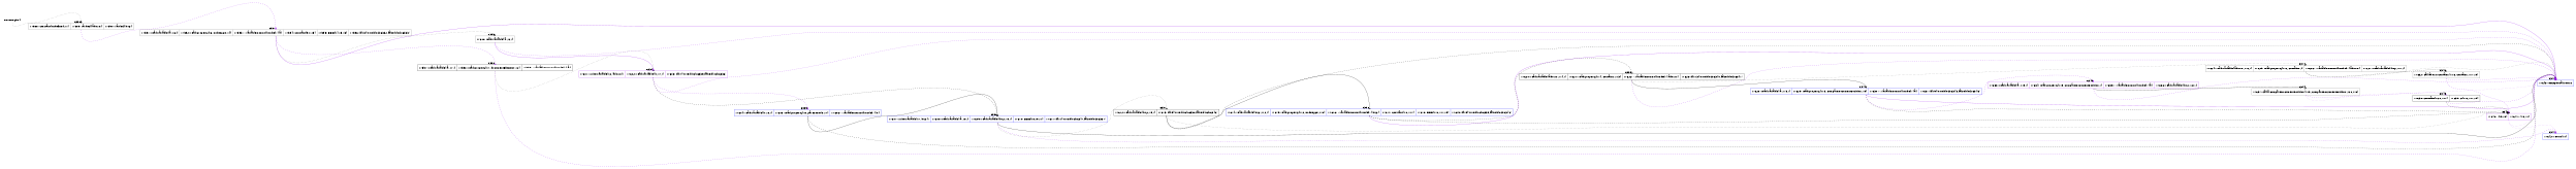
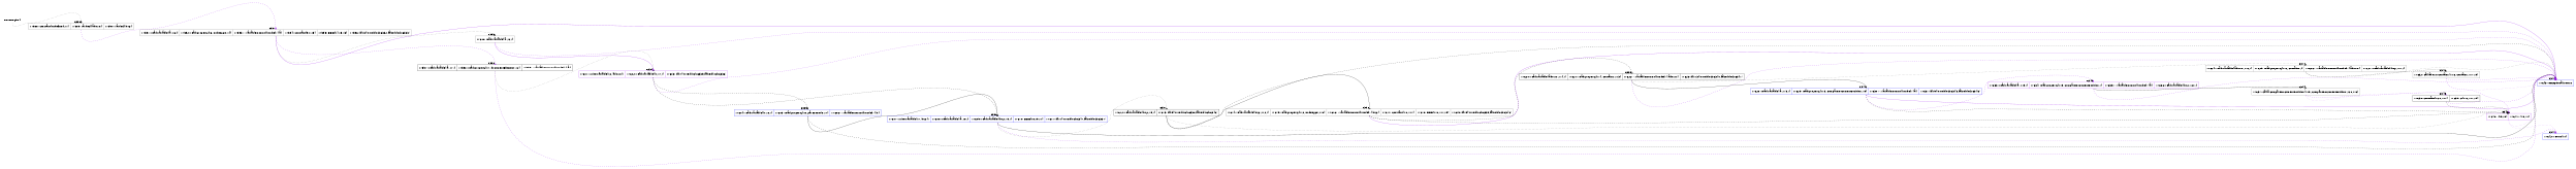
  digraph {
    rankdir=LR
    node [color=gray40 shape=record]
    edge [arrowhead=diamond color=purple headport=n style=dashed tailport=s]
    BB_entry504 [shape=none]
    n2 [label="{17588: constant[undefined,v1]|17589: vardecl['adown']|17590: vardecl['bup']}"]
    n3 [label="{17591: read-variable['a',v6,-]|17592: read-property[v6,'nodeType',v4]|17593: \<variable-non-null-undef\>['a']|17594: constant[9.0,v5]|17595: ===[v4,v5,v3]|17596: if[v3](true-block:6332,false-block:6333)}"]
    n4 [color=black label="{17597: read-variable['a',v7,-]|17598: read-property[v7,'documentElement',v2]|17599: \<variable-non-null-undef\>['a']}"]
    n5 [label="{17600: read-variable['a',v2,-]}"]
    n6 [color=blue label="{17643: exceptional-return}"]
    n7 [color=purple label="{17601: write-variable[v2,'adown']*|17602: read-variable['b',v7,-]|17603: if[v7](true-block:6335,false-block:6336)}"]
    n8 [color=blue label="{17607: write-variable[v7,'bup']*|17608: read-variable['a',v8,-]|17609: read-variable['bup',v9,-]|17610: ===[v8,v9,v1]|17611: if[v1](true-block:6347,false-block:6337)}"]
    n9 [color=blue label="{17604: read-variable['b',v8,-]|17605: read-property[v8,'parentNode',v7]|17606: \<variable-non-null-undef\>['b']}"]
    n10 [color=blue label="{17642: return[v1]}"]
    n11 [color=black label="{17612: read-variable['bup',v9,-]|17613: if[v9](true-block:6338,false-block:6346)}"]
    n12 [color=purple label="{17640: ![v9,v8]|17641: ![v8,v1]}"]
-   n13 [color=blue label="{17614: read-variable['bup',v12,-]|17615: read-property[v12,'nodeType',v10]|17616: \<variable-non-null-undef\>['bup']|17617: constant[1.0,v11]|17618: ===[v10,v11,v9]|17619: if[v9](true-block:6339,false-block:6346)}"]
+   n13 [label="{17614: read-variable['bup',v12,-]|17615: read-property[v12,'nodeType',v10]|17616: \<variable-non-null-undef\>['bup']|17617: constant[1.0,v11]|17618: ===[v10,v11,v9]|17619: if[v9](true-block:6339,false-block:6346)}"]
    n14 [color=black label="{17620: read-variable['adown',v14,-]|17621: read-property[v14,'contains',v13]|17622: \<variable-non-null-undef\>['adown']|17623: if[v13](true-block:6340,false-block:6341)}"]
    n15 [label="{17624: read-variable['adown',v16,-]|17625: read-property[v16,'contains',-]|17626: \<variable-non-null-undef\>['adown']|17627: read-variable['bup',v17,-]}"]
    n16 [color=blue label="{17628: read-variable['a',v15,-]|17629: read-property[v15,'compareDocumentPosition',v9]|17630: \<variable-non-null-undef\>['a']|17631: if[v9](true-block:6343,false-block:6346)}"]
    n17 [label="{17632: call-adown.contains [v16,'contains',v17,v9]}"]
    n18 [color=purple label="{17633: read-variable['a',v19,-]|17634: read-property[v19,'compareDocumentPosition',-]|17635: \<variable-non-null-undef\>['a']|17636: read-variable['bup',v20,-]}"]
    n19 [label="{17637: call-a.compareDocumentPosition [v19,'compareDocumentPosition',v20,v16]}"]
    n20 [color=black label="{17638: constant[16.0,v17]|17639: &[v16,v17,v9]}"]
    BB_entry504 -> n2 [color=black headlabel="    6330" style=dotted]
    n2 -> n3 [headlabel="      6331"]
    n3 -> n4 [arrowhead=tee headlabel="      6332"]
    n3 -> n5 [color=black headlabel="      6333" style=dotted]
    n3 -> n6 [arrowhead=tee headlabel="      6348" style=solid]
    n4 -> n6 [arrowhead=tee]
    n4 -> n7 [arrowhead=tee color=black headlabel="      6334" style=dotted]
    n5 -> n6
    n5 -> n7 [style=solid]
    n7 -> n6 [arrowhead=tee]
    n7 -> n8 [arrowhead=tee color=black headlabel="      6336"]
-   n7 -> n9 [headlabel="      6335"]
+   n7 -> n9 [color=black headlabel="      6335"]
    n8 -> n6 [color=black style=solid]
    n8 -> n10 [headlabel="      6347"]
    n8 -> n11 [arrowhead=tee color=black headlabel="      6337" style=dotted]
    n9 -> n6 [color=black]
    n9 -> n8 [arrowhead=tee color=black style=solid]
    n11 -> n6 [color=black]
    n11 -> n12 [arrowhead=tee color=black headlabel="      6346" style=dotted]
    n11 -> n13 [arrowhead=tee color=black headlabel="      6338" style=solid]
    n12 -> n6 [style=dotted]
    n12 -> n10 [arrowhead=tee style=dotted]
    n13 -> n6 [arrowhead=tee style=solid]
    n13 -> n12 [color=black]
    n13 -> n14 [arrowhead=tee color=black headlabel="      6339"]
    n14 -> n6 [arrowhead=tee]
    n14 -> n15 [arrowhead=tee color=black headlabel="      6340" style=dotted]
    n14 -> n16 [color=black headlabel="      6341" style=solid]
    n15 -> n6 [color=black style=dotted]
    n15 -> n17 [color=black headlabel="      6342"]
    n16 -> n6 [arrowhead=tee style=solid]
    n16 -> n12 [color=black]
    n16 -> n18 [headlabel="      6343"]
    n17 -> n6 [arrowhead=tee]
    n17 -> n12
    n18 -> n6
    n18 -> n19 [arrowhead=tee color=black headlabel="      6344" style=solid]
    n19 -> n6 [style=dotted]
    n19 -> n20 [headlabel="      6345"]
    n20 -> n6
    n20 -> n12 [arrowhead=tee color=black]
  }
